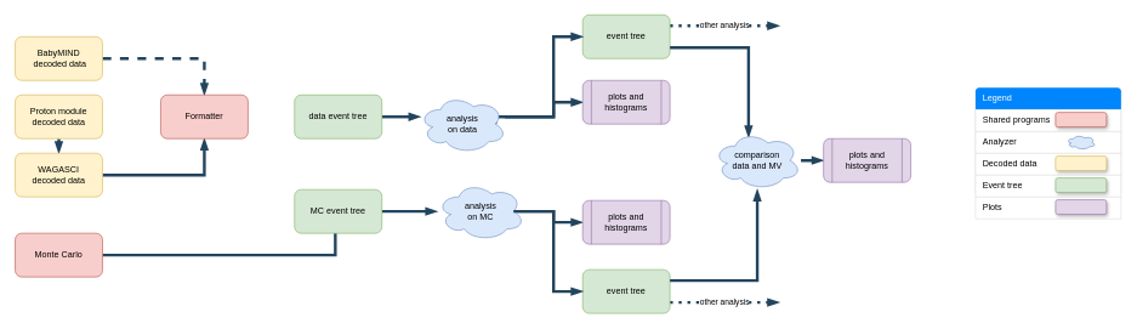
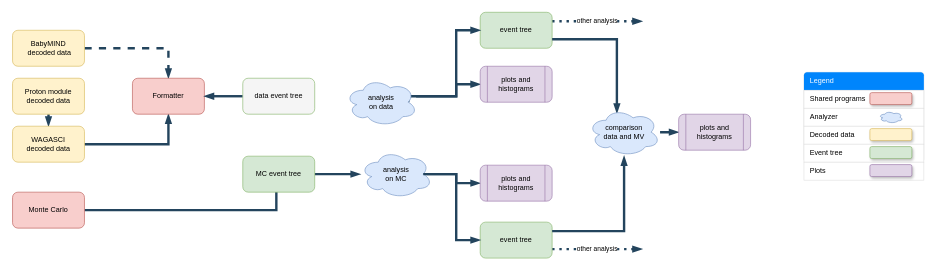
  <mxCell id="0" />
  <mxCell id="1" parent="0" />
  <mxCell id="2" style="edgeStyle=elbowEdgeStyle;rounded=0;orthogonalLoop=1;jettySize=auto;elbow=vertical;html=1;endArrow=blockThin;endFill=1;strokeColor=#23445D;strokeWidth=4;dashed=1;" parent="1" source="3" target="8" edge="1"><mxGeometry relative="1" as="geometry"><Array as="points"><mxPoint x="190" y="80" /></Array></mxGeometry></mxCell>
  <mxCell id="3" value="BabyMIND &lt;br&gt;&amp;nbsp;decoded data" style="rounded=1;whiteSpace=wrap;html=1;fillColor=#fff2cc;strokeColor=#d6b656;" parent="1" vertex="1"><mxGeometry x="20" y="50" width="120" height="60" as="geometry" /></mxCell>
  <mxCell id="4" style="edgeStyle=elbowEdgeStyle;rounded=0;orthogonalLoop=1;jettySize=auto;elbow=vertical;html=1;endArrow=blockThin;endFill=1;strokeColor=#23445D;strokeWidth=4;" parent="1" source="5" target="7" edge="1"><mxGeometry relative="1" as="geometry" /></mxCell>
  <mxCell id="5" value="Proton module&lt;br&gt;decoded data" style="rounded=1;whiteSpace=wrap;html=1;fillColor=#fff2cc;strokeColor=#d6b656;" parent="1" vertex="1"><mxGeometry x="20" y="130" width="120" height="60" as="geometry" /></mxCell>
  <mxCell id="6" style="edgeStyle=elbowEdgeStyle;rounded=0;orthogonalLoop=1;jettySize=auto;elbow=vertical;html=1;endArrow=blockThin;endFill=1;strokeColor=#23445D;strokeWidth=4;" parent="1" source="7" target="8" edge="1"><mxGeometry relative="1" as="geometry"><Array as="points"><mxPoint x="190" y="240" /></Array></mxGeometry></mxCell>
  <mxCell id="7" value="WAGASCI&lt;br&gt;decoded data" style="rounded=1;whiteSpace=wrap;html=1;fillColor=#fff2cc;strokeColor=#d6b656;" parent="1" vertex="1"><mxGeometry x="20" y="210" width="120" height="60" as="geometry" /></mxCell>
  <mxCell id="8" value="Formatter" style="rounded=1;whiteSpace=wrap;html=1;fillColor=#f8cecc;strokeColor=#b85450;" parent="1" vertex="1"><mxGeometry x="220" y="130" width="120" height="60" as="geometry" /></mxCell>
- <mxCell id="9" style="edgeStyle=elbowEdgeStyle;rounded=0;orthogonalLoop=1;jettySize=auto;elbow=vertical;html=1;endArrow=blockThin;endFill=1;strokeColor=#23445D;strokeWidth=4;" parent="1" source="10" target="17" edge="1"><mxGeometry relative="1" as="geometry" /></mxCell>
- <mxCell id="10" value="data event tree" style="rounded=1;whiteSpace=wrap;html=1;fillColor=#d5e8d4;strokeColor=#82b366;" parent="1" vertex="1"><mxGeometry x="404" y="130" width="120" height="60" as="geometry" /></mxCell>
+ <mxCell id="9" style="edgeStyle=elbowEdgeStyle;rounded=0;orthogonalLoop=1;jettySize=auto;elbow=vertical;html=1;endArrow=blockThin;endFill=1;strokeColor=#23445D;strokeWidth=4;" parent="1" source="10" target="8" edge="1"><mxGeometry relative="1" as="geometry" /></mxCell>
+ <mxCell id="10" value="data event tree" style="rounded=1;whiteSpace=wrap;html=1;fillColor=#f5f5f5;strokeColor=#82b366;" parent="1" vertex="1"><mxGeometry x="404" y="130" width="120" height="60" as="geometry" /></mxCell>
  <mxCell id="11" style="edgeStyle=elbowEdgeStyle;rounded=0;orthogonalLoop=1;jettySize=auto;elbow=vertical;html=1;endArrow=blockThin;endFill=1;strokeColor=#23445D;strokeWidth=4;" parent="1" source="12" edge="1"><mxGeometry relative="1" as="geometry"><mxPoint x="460" y="280" as="targetPoint" /><Array as="points"><mxPoint x="280" y="350" /></Array></mxGeometry></mxCell>
  <mxCell id="12" value="Monte Carlo" style="rounded=1;whiteSpace=wrap;html=1;fillColor=#f8cecc;strokeColor=#b85450;" parent="1" vertex="1"><mxGeometry x="20" y="320" width="120" height="60" as="geometry" /></mxCell>
  <mxCell id="13" value="other analysis" style="edgeStyle=orthogonalEdgeStyle;rounded=0;orthogonalLoop=1;jettySize=auto;html=1;endArrow=blockThin;endFill=1;strokeColor=#23445D;strokeWidth=4;dashed=1;dashPattern=1 2;exitX=1;exitY=0.25;exitDx=0;exitDy=0;" parent="1" source="14" edge="1"><mxGeometry relative="1" as="geometry"><mxPoint x="1070" y="35" as="targetPoint" /></mxGeometry></mxCell>
  <mxCell id="14" value="event tree" style="rounded=1;whiteSpace=wrap;html=1;fillColor=#d5e8d4;strokeColor=#82b366;" parent="1" vertex="1"><mxGeometry x="800" y="20" width="120" height="60" as="geometry" /></mxCell>
  <mxCell id="15" style="edgeStyle=orthogonalEdgeStyle;rounded=0;orthogonalLoop=1;jettySize=auto;elbow=vertical;html=1;endArrow=blockThin;endFill=1;strokeColor=#23445D;strokeWidth=4;" parent="1" source="17" target="14" edge="1"><mxGeometry relative="1" as="geometry"><Array as="points"><mxPoint x="760" y="160" /><mxPoint x="760" y="50" /></Array></mxGeometry></mxCell>
  <mxCell id="16" style="edgeStyle=orthogonalEdgeStyle;rounded=0;orthogonalLoop=1;jettySize=auto;elbow=vertical;html=1;entryX=0;entryY=0.5;entryDx=0;entryDy=0;endArrow=blockThin;endFill=1;strokeColor=#23445D;strokeWidth=4;exitX=0.875;exitY=0.5;exitDx=0;exitDy=0;exitPerimeter=0;" parent="1" source="17" target="21" edge="1"><mxGeometry relative="1" as="geometry"><Array as="points"><mxPoint x="760" y="160" /><mxPoint x="760" y="140" /></Array></mxGeometry></mxCell>
  <mxCell id="17" value="analysis&lt;br&gt;on data" style="ellipse;shape=cloud;whiteSpace=wrap;html=1;fillColor=#dae8fc;strokeColor=#6c8ebf;" parent="1" vertex="1"><mxGeometry x="575" y="130" width="120" height="80" as="geometry" /></mxCell>
  <mxCell id="18" style="edgeStyle=orthogonalEdgeStyle;rounded=0;orthogonalLoop=1;jettySize=auto;html=1;endArrow=blockThin;endFill=1;strokeColor=#23445D;strokeWidth=4;" parent="1" source="19" target="22" edge="1"><mxGeometry relative="1" as="geometry" /></mxCell>
  <mxCell id="19" value="MC event tree" style="rounded=1;whiteSpace=wrap;html=1;fillColor=#d5e8d4;strokeColor=#82b366;" parent="1" vertex="1"><mxGeometry x="404" y="260" width="120" height="60" as="geometry" /></mxCell>
  <mxCell id="20" style="edgeStyle=orthogonalEdgeStyle;rounded=0;orthogonalLoop=1;jettySize=auto;html=1;entryX=0.4;entryY=0.1;entryDx=0;entryDy=0;entryPerimeter=0;endArrow=blockThin;endFill=1;strokeColor=#23445D;strokeWidth=4;exitX=1;exitY=0.75;exitDx=0;exitDy=0;" parent="1" source="14" target="30" edge="1"><mxGeometry relative="1" as="geometry" /></mxCell>
  <mxCell id="21" value="plots and histograms" style="shape=process;whiteSpace=wrap;html=1;backgroundOutline=1;fillColor=#e1d5e7;strokeColor=#9673a6;rounded=1;" parent="1" vertex="1"><mxGeometry x="800" y="110" width="120" height="60" as="geometry" /></mxCell>
  <mxCell id="22" value="analysis&lt;br&gt;on MC" style="ellipse;shape=cloud;whiteSpace=wrap;html=1;fillColor=#dae8fc;strokeColor=#6c8ebf;" parent="1" vertex="1"><mxGeometry x="600" y="250" width="120" height="80" as="geometry" /></mxCell>
  <mxCell id="23" value="other analysis" style="edgeStyle=orthogonalEdgeStyle;rounded=0;orthogonalLoop=1;jettySize=auto;html=1;endArrow=blockThin;endFill=1;strokeColor=#23445D;strokeWidth=4;dashed=1;dashPattern=1 2;exitX=1;exitY=0.75;exitDx=0;exitDy=0;" parent="1" source="24" edge="1"><mxGeometry relative="1" as="geometry"><mxPoint x="1070" y="415" as="targetPoint" /></mxGeometry></mxCell>
  <mxCell id="24" value="event tree" style="rounded=1;whiteSpace=wrap;html=1;fillColor=#d5e8d4;strokeColor=#82b366;" parent="1" vertex="1"><mxGeometry x="800" y="370" width="120" height="60" as="geometry" /></mxCell>
  <mxCell id="25" style="edgeStyle=orthogonalEdgeStyle;rounded=0;orthogonalLoop=1;jettySize=auto;elbow=vertical;html=1;endArrow=blockThin;endFill=1;strokeColor=#23445D;strokeWidth=4;entryX=0;entryY=0.5;entryDx=0;entryDy=0;" parent="1" target="24" edge="1"><mxGeometry relative="1" as="geometry"><mxPoint x="710" y="290" as="sourcePoint" /><Array as="points"><mxPoint x="760" y="290" /><mxPoint x="760" y="400" /></Array></mxGeometry></mxCell>
  <mxCell id="26" style="edgeStyle=orthogonalEdgeStyle;rounded=0;orthogonalLoop=1;jettySize=auto;elbow=vertical;html=1;entryX=0;entryY=0.5;entryDx=0;entryDy=0;endArrow=blockThin;endFill=1;strokeColor=#23445D;strokeWidth=4;exitX=0.875;exitY=0.5;exitDx=0;exitDy=0;exitPerimeter=0;" parent="1" source="22" target="28" edge="1"><mxGeometry relative="1" as="geometry"><mxPoint x="720" y="600" as="sourcePoint" /><Array as="points"><mxPoint x="760" y="290" /><mxPoint x="760" y="305" /></Array></mxGeometry></mxCell>
  <mxCell id="27" style="edgeStyle=orthogonalEdgeStyle;rounded=0;orthogonalLoop=1;jettySize=auto;html=1;endArrow=blockThin;endFill=1;strokeColor=#23445D;strokeWidth=4;exitX=1;exitY=0.25;exitDx=0;exitDy=0;" parent="1" source="24" target="30" edge="1"><mxGeometry relative="1" as="geometry" /></mxCell>
  <mxCell id="28" value="plots and histograms" style="shape=process;whiteSpace=wrap;html=1;backgroundOutline=1;fillColor=#e1d5e7;strokeColor=#9673a6;rounded=1;" parent="1" vertex="1"><mxGeometry x="800" y="275" width="120" height="60" as="geometry" /></mxCell>
  <mxCell id="29" style="edgeStyle=orthogonalEdgeStyle;rounded=0;orthogonalLoop=1;jettySize=auto;html=1;endArrow=blockThin;endFill=1;strokeColor=#23445D;strokeWidth=4;" parent="1" source="30" target="31" edge="1"><mxGeometry relative="1" as="geometry" /></mxCell>
  <mxCell id="30" value="comparison&lt;br&gt;data and MV" style="ellipse;shape=cloud;whiteSpace=wrap;html=1;fillColor=#dae8fc;strokeColor=#6c8ebf;" parent="1" vertex="1"><mxGeometry x="980" y="180" width="120" height="80" as="geometry" /></mxCell>
  <mxCell id="31" value="plots and histograms" style="shape=process;whiteSpace=wrap;html=1;backgroundOutline=1;fillColor=#e1d5e7;strokeColor=#9673a6;rounded=1;" parent="1" vertex="1"><mxGeometry x="1131" y="190" width="120" height="60" as="geometry" /></mxCell>
  <mxCell id="32" value="" style="group" parent="1" vertex="1" connectable="0"><mxGeometry x="1340" y="120" width="200" height="174" as="geometry" /></mxCell>
  <mxCell id="33" value="" style="group" parent="32" vertex="1" connectable="0"><mxGeometry width="200" height="174" as="geometry" /></mxCell>
  <mxCell id="34" value="" style="group;fillColor=none;strokeColor=none;" parent="33" vertex="1" connectable="0"><mxGeometry width="200" height="150" as="geometry" /></mxCell>
  <mxCell id="35" value="" style="html=1;shadow=0;dashed=0;shape=mxgraph.bootstrap.rrect;rSize=5;strokeColor=#DFDFDF;html=1;whiteSpace=wrap;fillColor=#FFFFFF;fontColor=#000000;" parent="34" vertex="1"><mxGeometry width="200" height="150" as="geometry" /></mxCell>
  <mxCell id="36" value="Legend" style="html=1;shadow=0;dashed=0;shape=mxgraph.bootstrap.topButton;rSize=5;strokeColor=none;fillColor=#0085FC;fontColor=#ffffff;perimeter=none;whiteSpace=wrap;resizeWidth=1;align=left;spacing=10;" parent="35" vertex="1"><mxGeometry width="200" height="30" relative="1" as="geometry" /></mxCell>
  <mxCell id="37" value="Shared programs" style="strokeColor=inherit;fillColor=inherit;gradientColor=inherit;fontColor=inherit;html=1;shadow=0;dashed=0;perimeter=none;whiteSpace=wrap;resizeWidth=1;align=left;spacing=10;" parent="35" vertex="1"><mxGeometry width="200" height="30" relative="1" as="geometry"><mxPoint y="30" as="offset" /></mxGeometry></mxCell>
  <mxCell id="38" value="Analyzer" style="strokeColor=inherit;fillColor=inherit;gradientColor=inherit;fontColor=inherit;html=1;shadow=0;dashed=0;perimeter=none;whiteSpace=wrap;resizeWidth=1;align=left;spacing=10;" parent="35" vertex="1"><mxGeometry width="200" height="30" relative="1" as="geometry"><mxPoint y="60" as="offset" /></mxGeometry></mxCell>
  <mxCell id="39" value="Decoded data" style="strokeColor=inherit;fillColor=inherit;gradientColor=inherit;fontColor=inherit;html=1;shadow=0;dashed=0;perimeter=none;whiteSpace=wrap;resizeWidth=1;align=left;spacing=10;" parent="35" vertex="1"><mxGeometry width="200" height="30" relative="1" as="geometry"><mxPoint y="90" as="offset" /></mxGeometry></mxCell>
  <mxCell id="40" value="Event tree" style="strokeColor=inherit;fillColor=inherit;gradientColor=inherit;fontColor=inherit;html=1;shadow=0;dashed=0;perimeter=none;whiteSpace=wrap;resizeWidth=1;align=left;spacing=10;" parent="35" vertex="1"><mxGeometry width="200" height="30" relative="1" as="geometry"><mxPoint y="120" as="offset" /></mxGeometry></mxCell>
  <mxCell id="41" value="Plots" style="strokeColor=inherit;fillColor=inherit;gradientColor=inherit;fontColor=inherit;html=1;shadow=0;dashed=0;perimeter=none;whiteSpace=wrap;resizeWidth=1;align=left;spacing=10;" parent="35" vertex="1"><mxGeometry width="200" height="30" relative="1" as="geometry"><mxPoint y="150" as="offset" /></mxGeometry></mxCell>
  <mxCell id="42" value="" style="whiteSpace=wrap;rounded=1;shadow=1;fillColor=#f8cecc;strokeColor=#b85450;fontStyle=1;fontSize=24" parent="35" vertex="1"><mxGeometry x="110" y="34" width="70" height="20" as="geometry" /></mxCell>
  <mxCell id="43" value="" style="ellipse;shape=cloud;whiteSpace=wrap;html=1;fillColor=#dae8fc;fontSize=100;strokeColor=#6c8ebf;" parent="35" vertex="1"><mxGeometry x="125" y="65" width="40" height="20" as="geometry" /></mxCell>
  <mxCell id="44" value="" style="whiteSpace=wrap;rounded=1;fillColor=#fff2cc;strokeColor=#d6b656;shadow=1;fontStyle=1;fontSize=14" parent="34" vertex="1"><mxGeometry x="110" y="94" width="70" height="20" as="geometry" /></mxCell>
  <mxCell id="45" value="" style="whiteSpace=wrap;rounded=1;fillColor=#d5e8d4;strokeColor=#82b366;shadow=1;fontStyle=1;fontSize=14" parent="32" vertex="1"><mxGeometry x="110" y="124" width="70" height="20" as="geometry" /></mxCell>
  <mxCell id="46" value="" style="whiteSpace=wrap;rounded=1;fillColor=#e1d5e7;strokeColor=#9673a6;shadow=1;fontStyle=1;fontSize=14" parent="1" vertex="1"><mxGeometry x="1450" y="274" width="70" height="20" as="geometry" /></mxCell>
